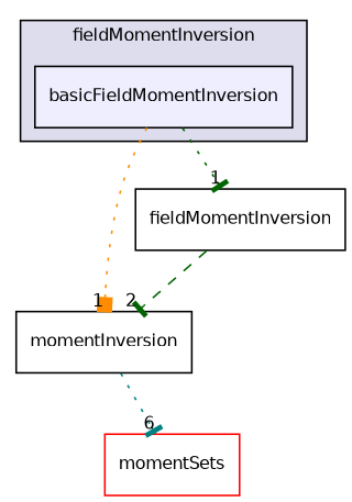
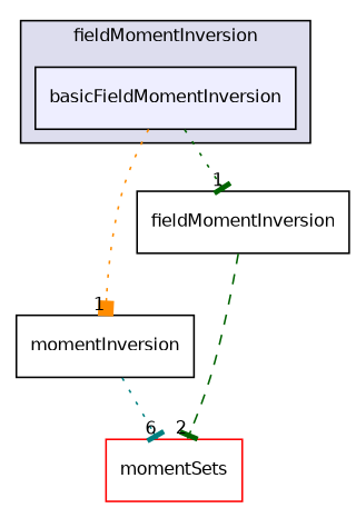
  digraph {
    compound=true
    node [fontname=Helvetica fontsize=10 shape=box]
    edge [arrowhead=tee color=darkgreen headlabel=1 labeldistance=1.5 labelfontname=Helvetica labelfontsize=10 style=dotted]
    n1 [fillcolor="#eeeeff" label=basicFieldMomentInversion pencolor=black style=filled]
    n2 [label=fieldMomentInversion]
    n3 [color=black label=momentInversion]
    n4 [color=red label=momentSets]
    subgraph cluster_1 {
      bgcolor="#ddddee"
      fontname=Helvetica
      fontsize=10
      label=fieldMomentInversion
      pencolor=black
      n1
    }
    n1 -> n2
    n1 -> n3 [arrowhead=box color=darkorange]
-   n2 -> n3 [headlabel=2 style=dashed]
+   n2 -> n4 [headlabel=2 style=dashed]
    n3 -> n4 [color=teal headlabel=6]
  }
